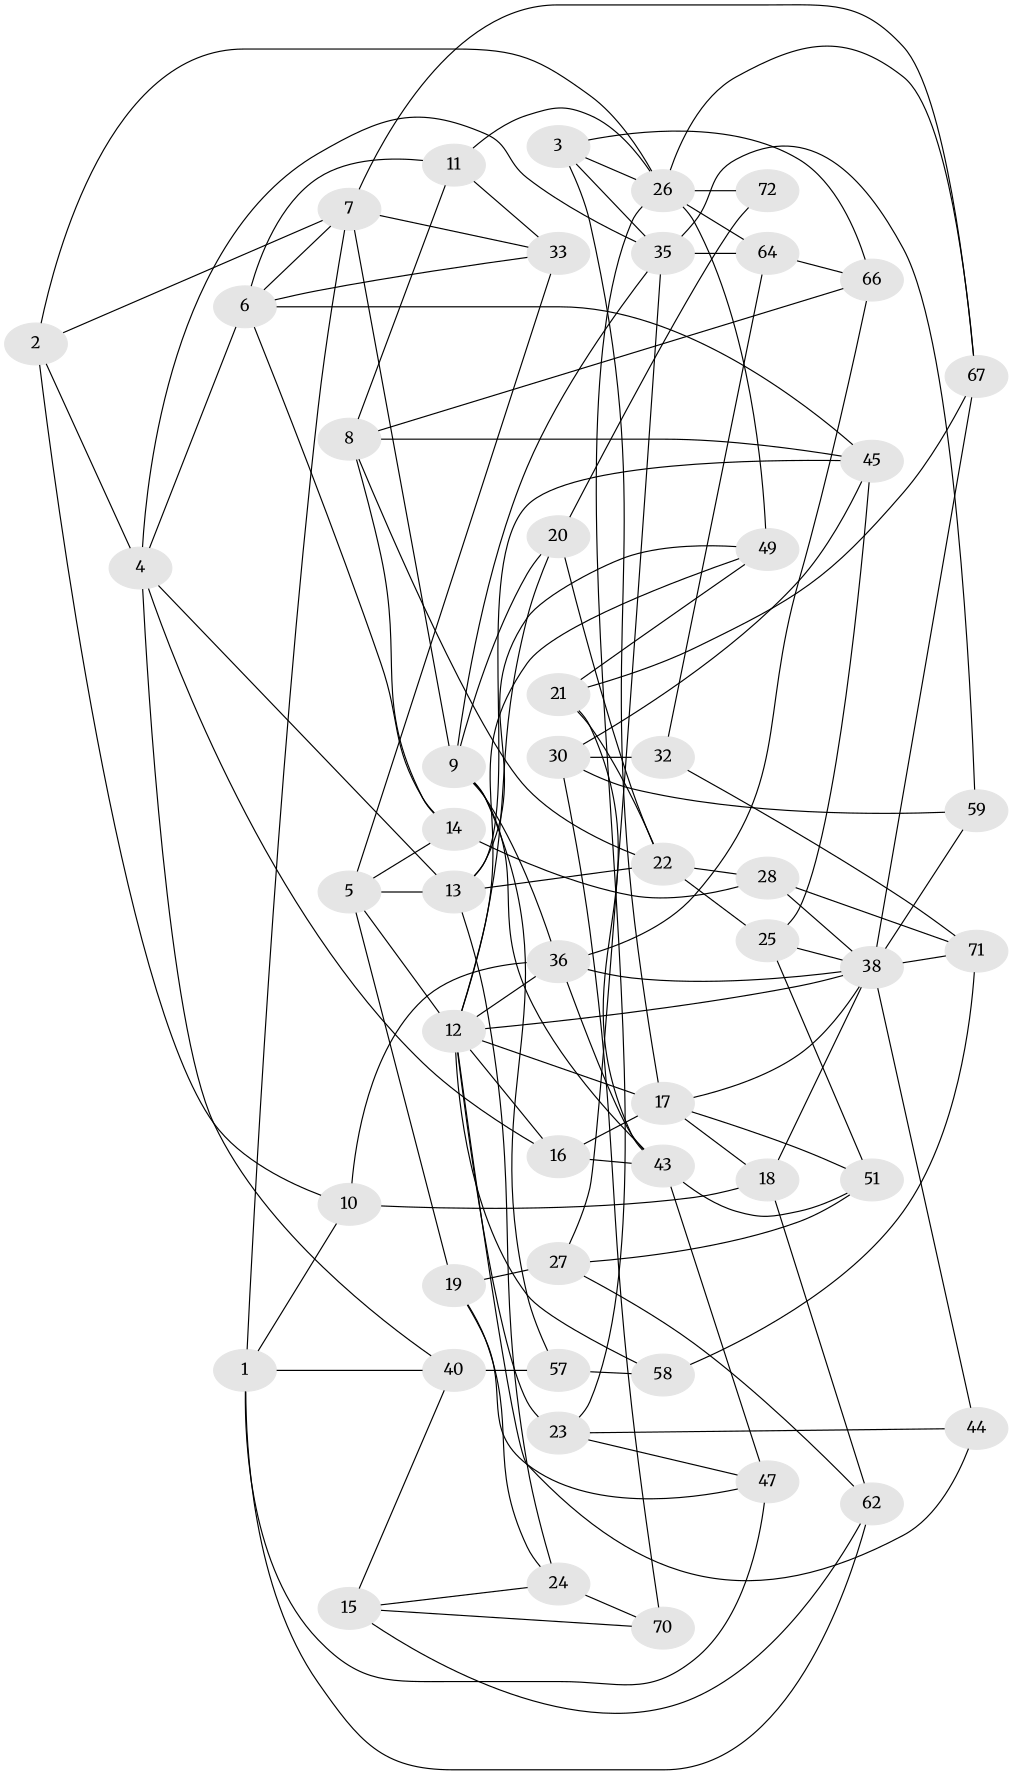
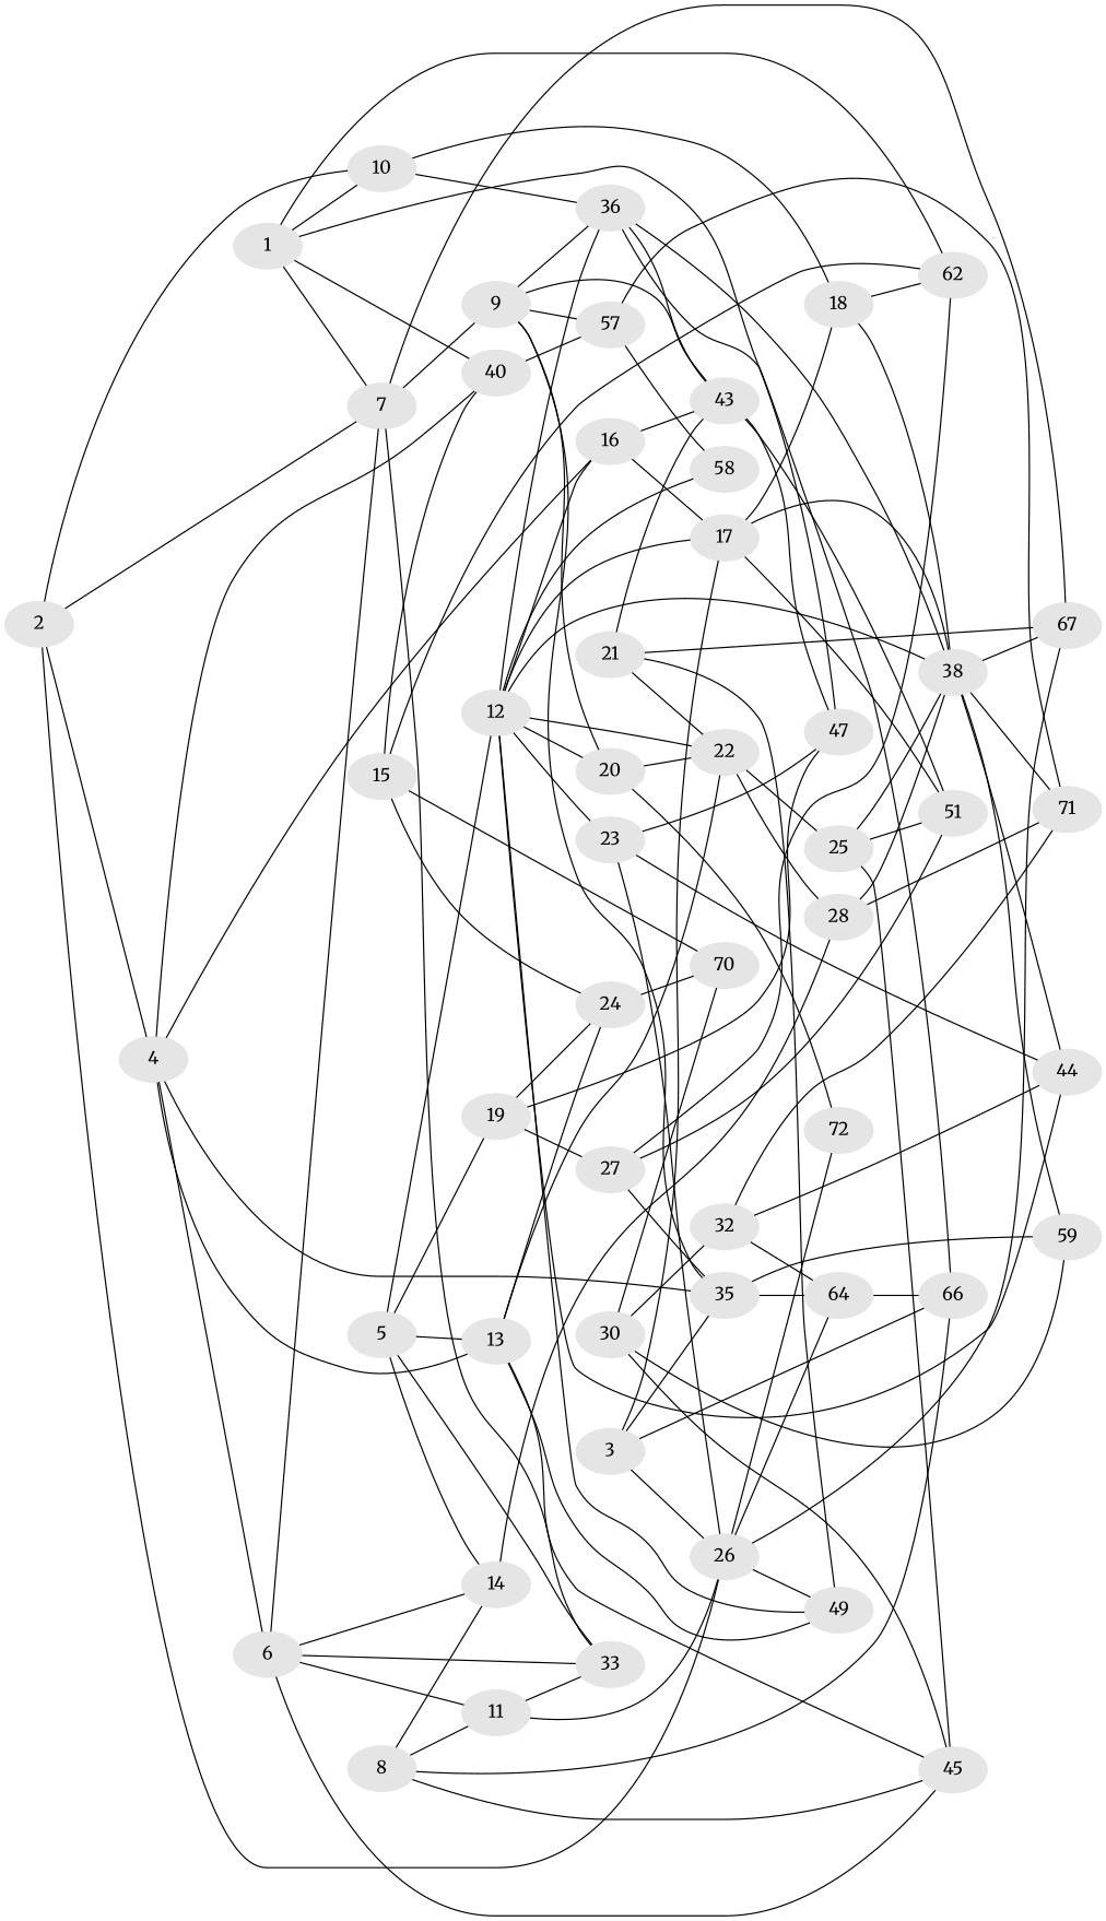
  graph {
    fontname=Merriweather
    rankdir=LR
    node [color=gray90 fontname=Merriweather style=filled]
    edge [fontname=Merriweather]
    1 [super="+54"]
    7 [super="+41"]
    10
    40
    47
    n6 [label=62]
    33
    9 [super="+62"]
    67
    36 [super="+42"]
    18
    57
    4 [super="+53"]
    35 [super="+56"]
    6 [super="+37+61"]
    13 [super="+46"]
    16
    2
    26 [super="+39+55"]
    72
    49
    64
    17 [super="+63"]
    38 [super="+52"]
    51
    3
    66
    59
    14
    11
    45 [super="+48"]
    22 [super="+60"]
    24
    43 [super="+69"]
    12 [super="+31+50+34"]
    20
    23
    44
    58
    5
    19
    28
    27
    8 [super="+29"]
    25
    71
    70
    15
    21
    30
    32
    1 -- 7
    1 -- 10
    1 -- 40
    1 -- 47
    1 -- n6
    7 -- 33
    7 -- 9
    7 -- 67
    10 -- 36
    10 -- 18
    40 -- 57
    9 -- 36
    9 -- 57
    9 -- 35
    9 -- 43
    9 -- 20
    36 -- 38
    36 -- 66
    36 -- 43
    18 -- n6
    18 -- 38
    57 -- 58
-   58 -- 71
+   57 -- 71
    4 -- 40
    4 -- 35
    4 -- 6
    4 -- 13
    4 -- 16
    35 -- 64
    35 -- 59
    6 -- 7
    6 -- 33
    6 -- 14
    6 -- 11
    6 -- 45 [weight=2]
    13 -- 49
    13 -- 45
    13 -- 22
    13 -- 24
    16 -- 17
    16 -- 43
    2 -- 7
    2 -- 10
    2 -- 4
    2 -- 26
    26 -- 67
    26 -- 72
    26 -- 49
    26 -- 64
    64 -- 66
    17 -- 18
    17 -- 38
    17 -- 51
    38 -- 67
    38 -- 59
    38 -- 44
    38 -- 71
    3 -- 35
    3 -- 26
    3 -- 17
    3 -- 66
    14 -- 28
    11 -- 33
    11 -- 26
    22 -- 28
    22 -- 25
    24 -- 70
    43 -- 47
    43 -- 51
    12 -- 36
    12 -- 16
    12 -- 49
    12 -- 17
    12 -- 38
    12 -- 20
    12 -- 23
    12 -- 44
    12 -- 58
    20 -- 72
    20 -- 22
    23 -- 47
    23 -- 26
    23 -- 44
    5 -- 33
    5 -- 13
    5 -- 14
    5 -- 12
    5 -- 19
    19 -- 47
    19 -- 24
    19 -- 27
    28 -- 38
    28 -- 71
    27 -- n6
    27 -- 35
    27 -- 51
    8 -- 66
    8 -- 14
    8 -- 11
    8 -- 45
-   8 -- 22
+   12 -- 22
    25 -- 38
    25 -- 51
    25 -- 45
    15 -- 40
    15 -- n6
    15 -- 24
    15 -- 70
    21 -- 67
    21 -- 49
    21 -- 22
    21 -- 43
    30 -- 59
    30 -- 45
    30 -- 70
    30 -- 32
    32 -- 64
+   32 -- 44
    32 -- 71
  }
